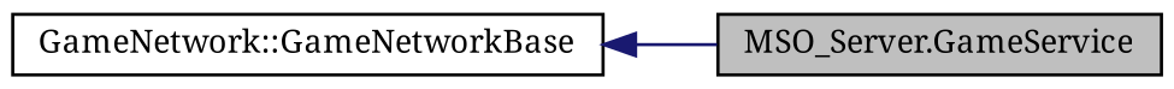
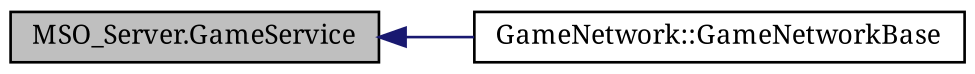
  digraph {
    rankdir=LR
    fontname="Noto Serif"
    node [color=black fontname="Noto Serif" fontsize=10 shape=record style=filled]
    n1 [fillcolor=grey75 fontcolor=black height=0.2 label="MSO_Server.GameService" width=0.4]
    n2 [fillcolor=white height=0.2 label="GameNetwork::GameNetworkBase" width=0.4]
-   n2 -> n1 [color=midnightblue dir=back fontname="Noto Serif" fontsize=10 labelfontname=Helvetica labelfontsize=10 style=solid]
+   n1 -> n2 [color=midnightblue dir=back fontname="Noto Serif" fontsize=10 labelfontname=Helvetica labelfontsize=10 style=solid]
  }
